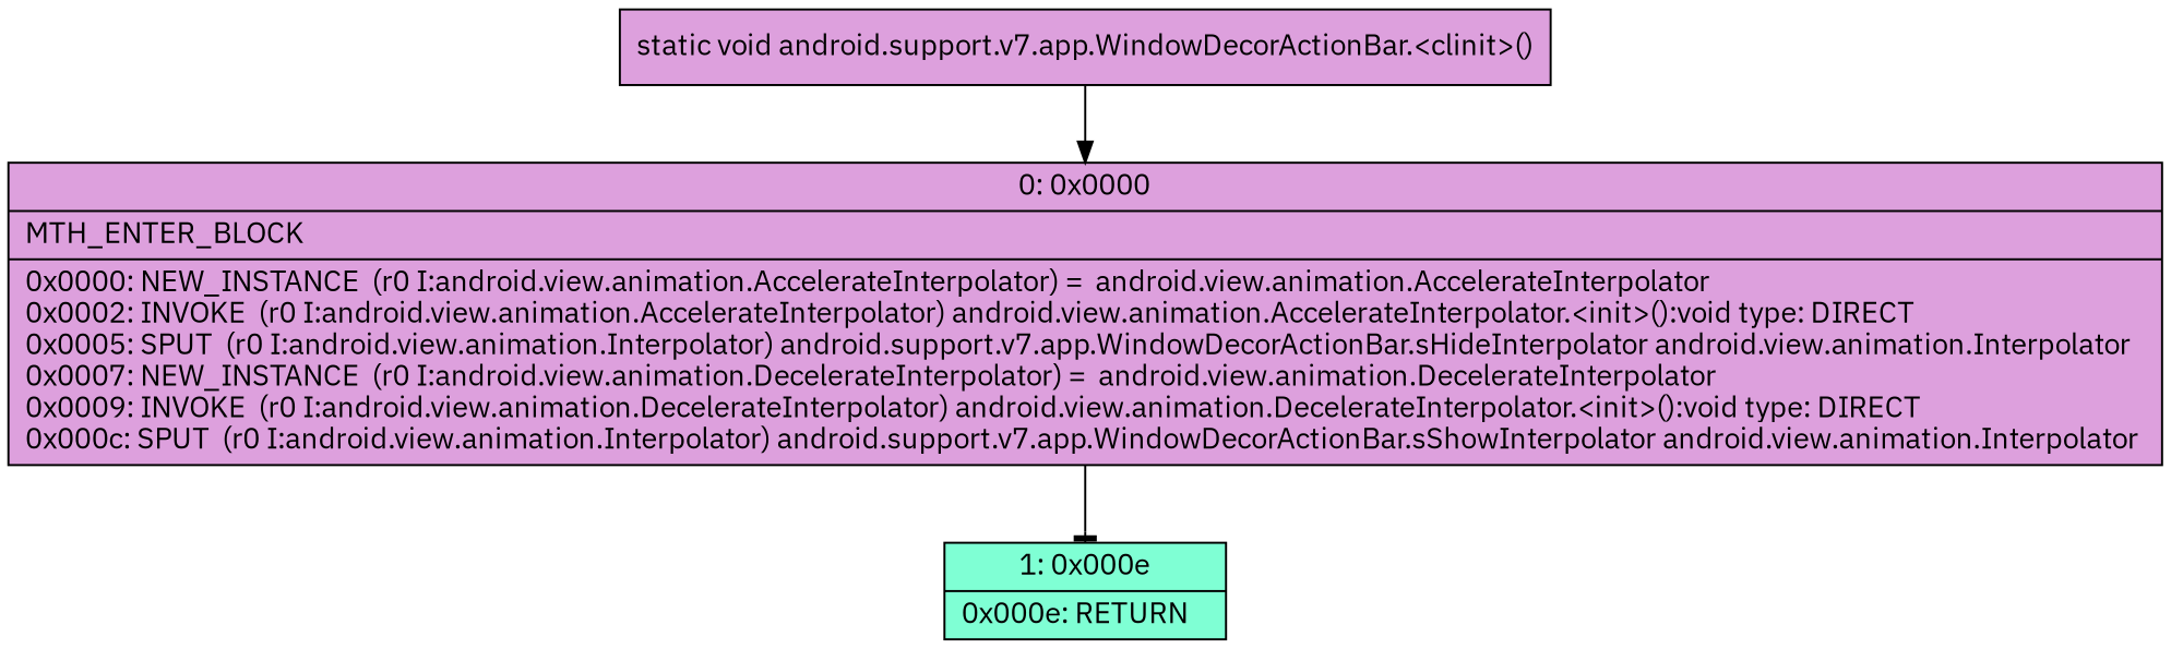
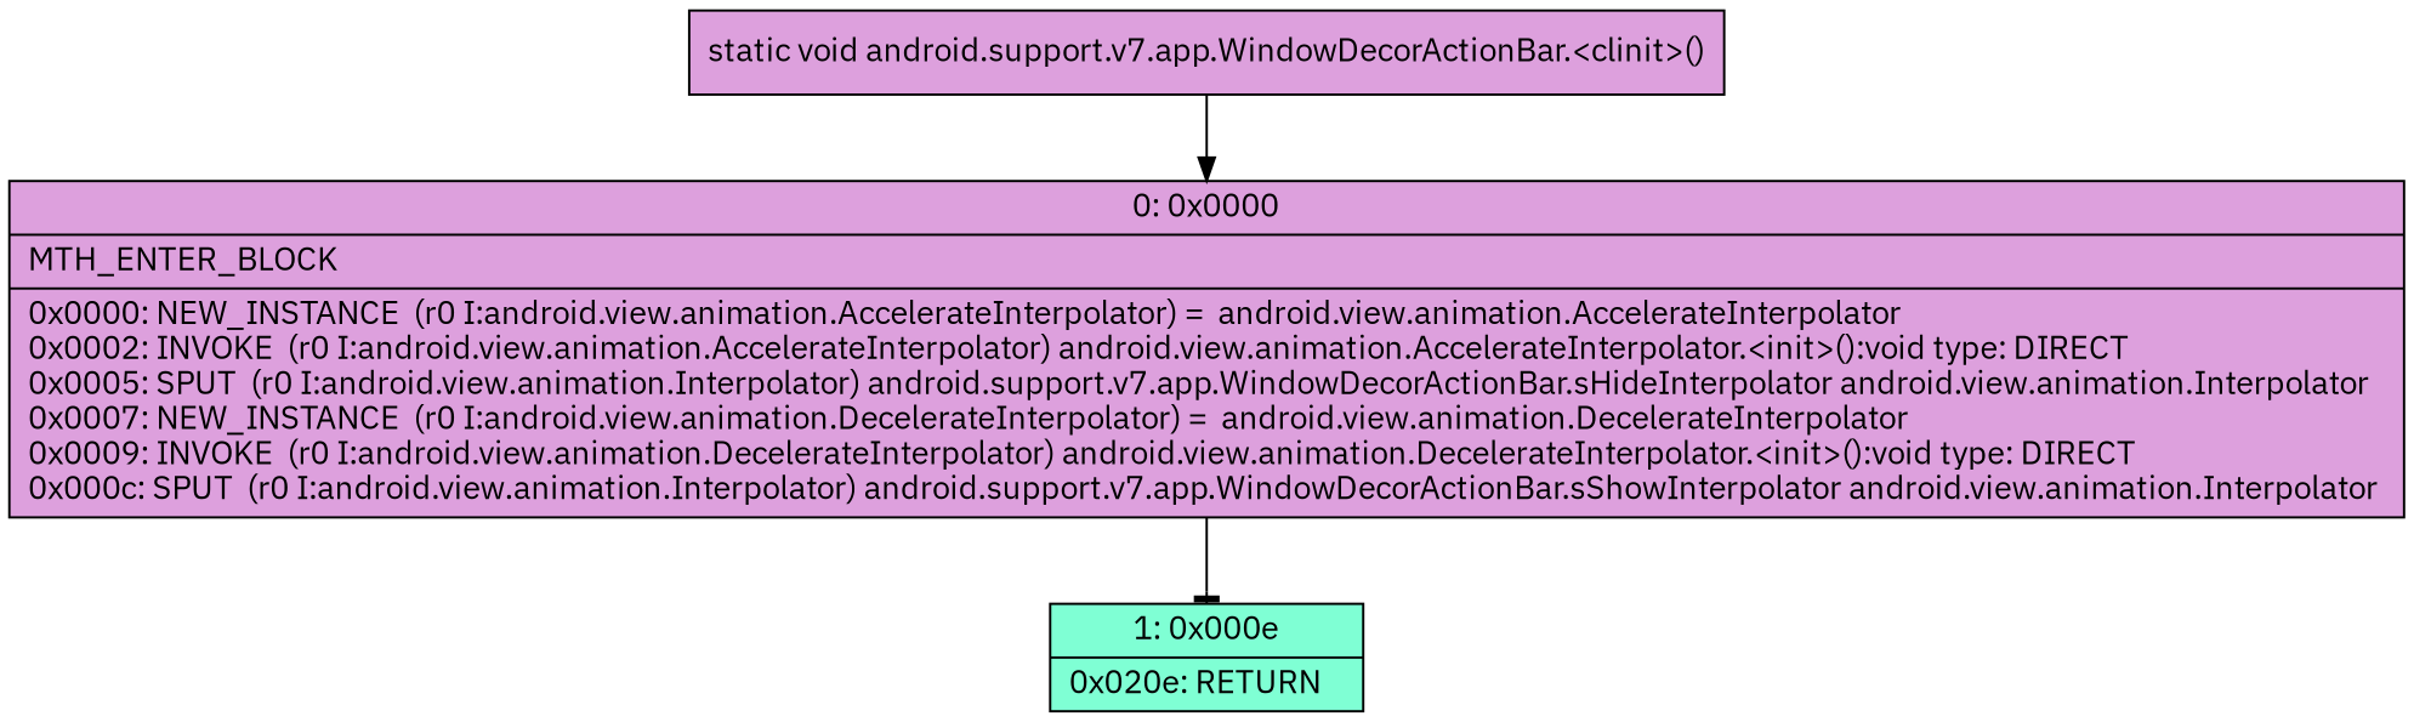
  digraph {
    fontname="IBM Plex Sans"
    node [shape=record style=filled fillcolor=plum fontname="IBM Plex Sans"]
    edge [fontname="IBM Plex Sans"]
    n1 [label="{0\:\ 0x0000|MTH_ENTER_BLOCK\l|0x0000: NEW_INSTANCE  (r0 I:android.view.animation.AccelerateInterpolator) =  android.view.animation.AccelerateInterpolator \l0x0002: INVOKE  (r0 I:android.view.animation.AccelerateInterpolator) android.view.animation.AccelerateInterpolator.\<init\>():void type: DIRECT \l0x0005: SPUT  (r0 I:android.view.animation.Interpolator) android.support.v7.app.WindowDecorActionBar.sHideInterpolator android.view.animation.Interpolator \l0x0007: NEW_INSTANCE  (r0 I:android.view.animation.DecelerateInterpolator) =  android.view.animation.DecelerateInterpolator \l0x0009: INVOKE  (r0 I:android.view.animation.DecelerateInterpolator) android.view.animation.DecelerateInterpolator.\<init\>():void type: DIRECT \l0x000c: SPUT  (r0 I:android.view.animation.Interpolator) android.support.v7.app.WindowDecorActionBar.sShowInterpolator android.view.animation.Interpolator \l}"]
-   n2 [label="{1\:\ 0x000e|0x000e: RETURN   \l}" fillcolor=aquamarine]
+   n2 [label="{1\:\ 0x000e|0x020e: RETURN   \l}" fillcolor=aquamarine]
    n3 [label="{static void android.support.v7.app.WindowDecorActionBar.\<clinit\>() }"]
    n1 -> n2 [arrowhead=tee]
    n3 -> n1 [arrowhead=normal]
  }
